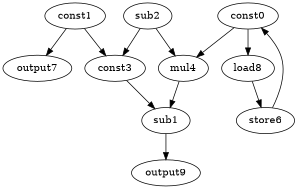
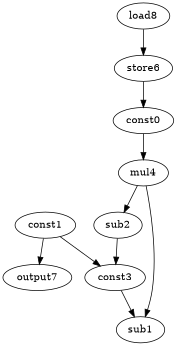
  digraph {
    node [opcode=const]
    edge [operand=0]
    mul4 [opcode=mul]
    const0
    n3 [label=load8 opcode=load]
    n4 [label=sub1 opcode=sub]
    store6 [opcode=store]
    n6 [label=const3 opcode=sub]
    const1
    output7 [opcode=output]
    n9 [label=sub2]
-   output9 [opcode=output]
    mul4 -> n4 [operand=1]
    const0 -> mul4
-   const0 -> n3
    n3 -> store6 [operand=1]
-   n4 -> output9
    store6 -> const0
    n6 -> n4
    const1 -> n6
    const1 -> output7
-   n9 -> mul4 [operand=1]
+   mul4 -> n9 [operand=1]
    n9 -> n6 [operand=1]
  }
